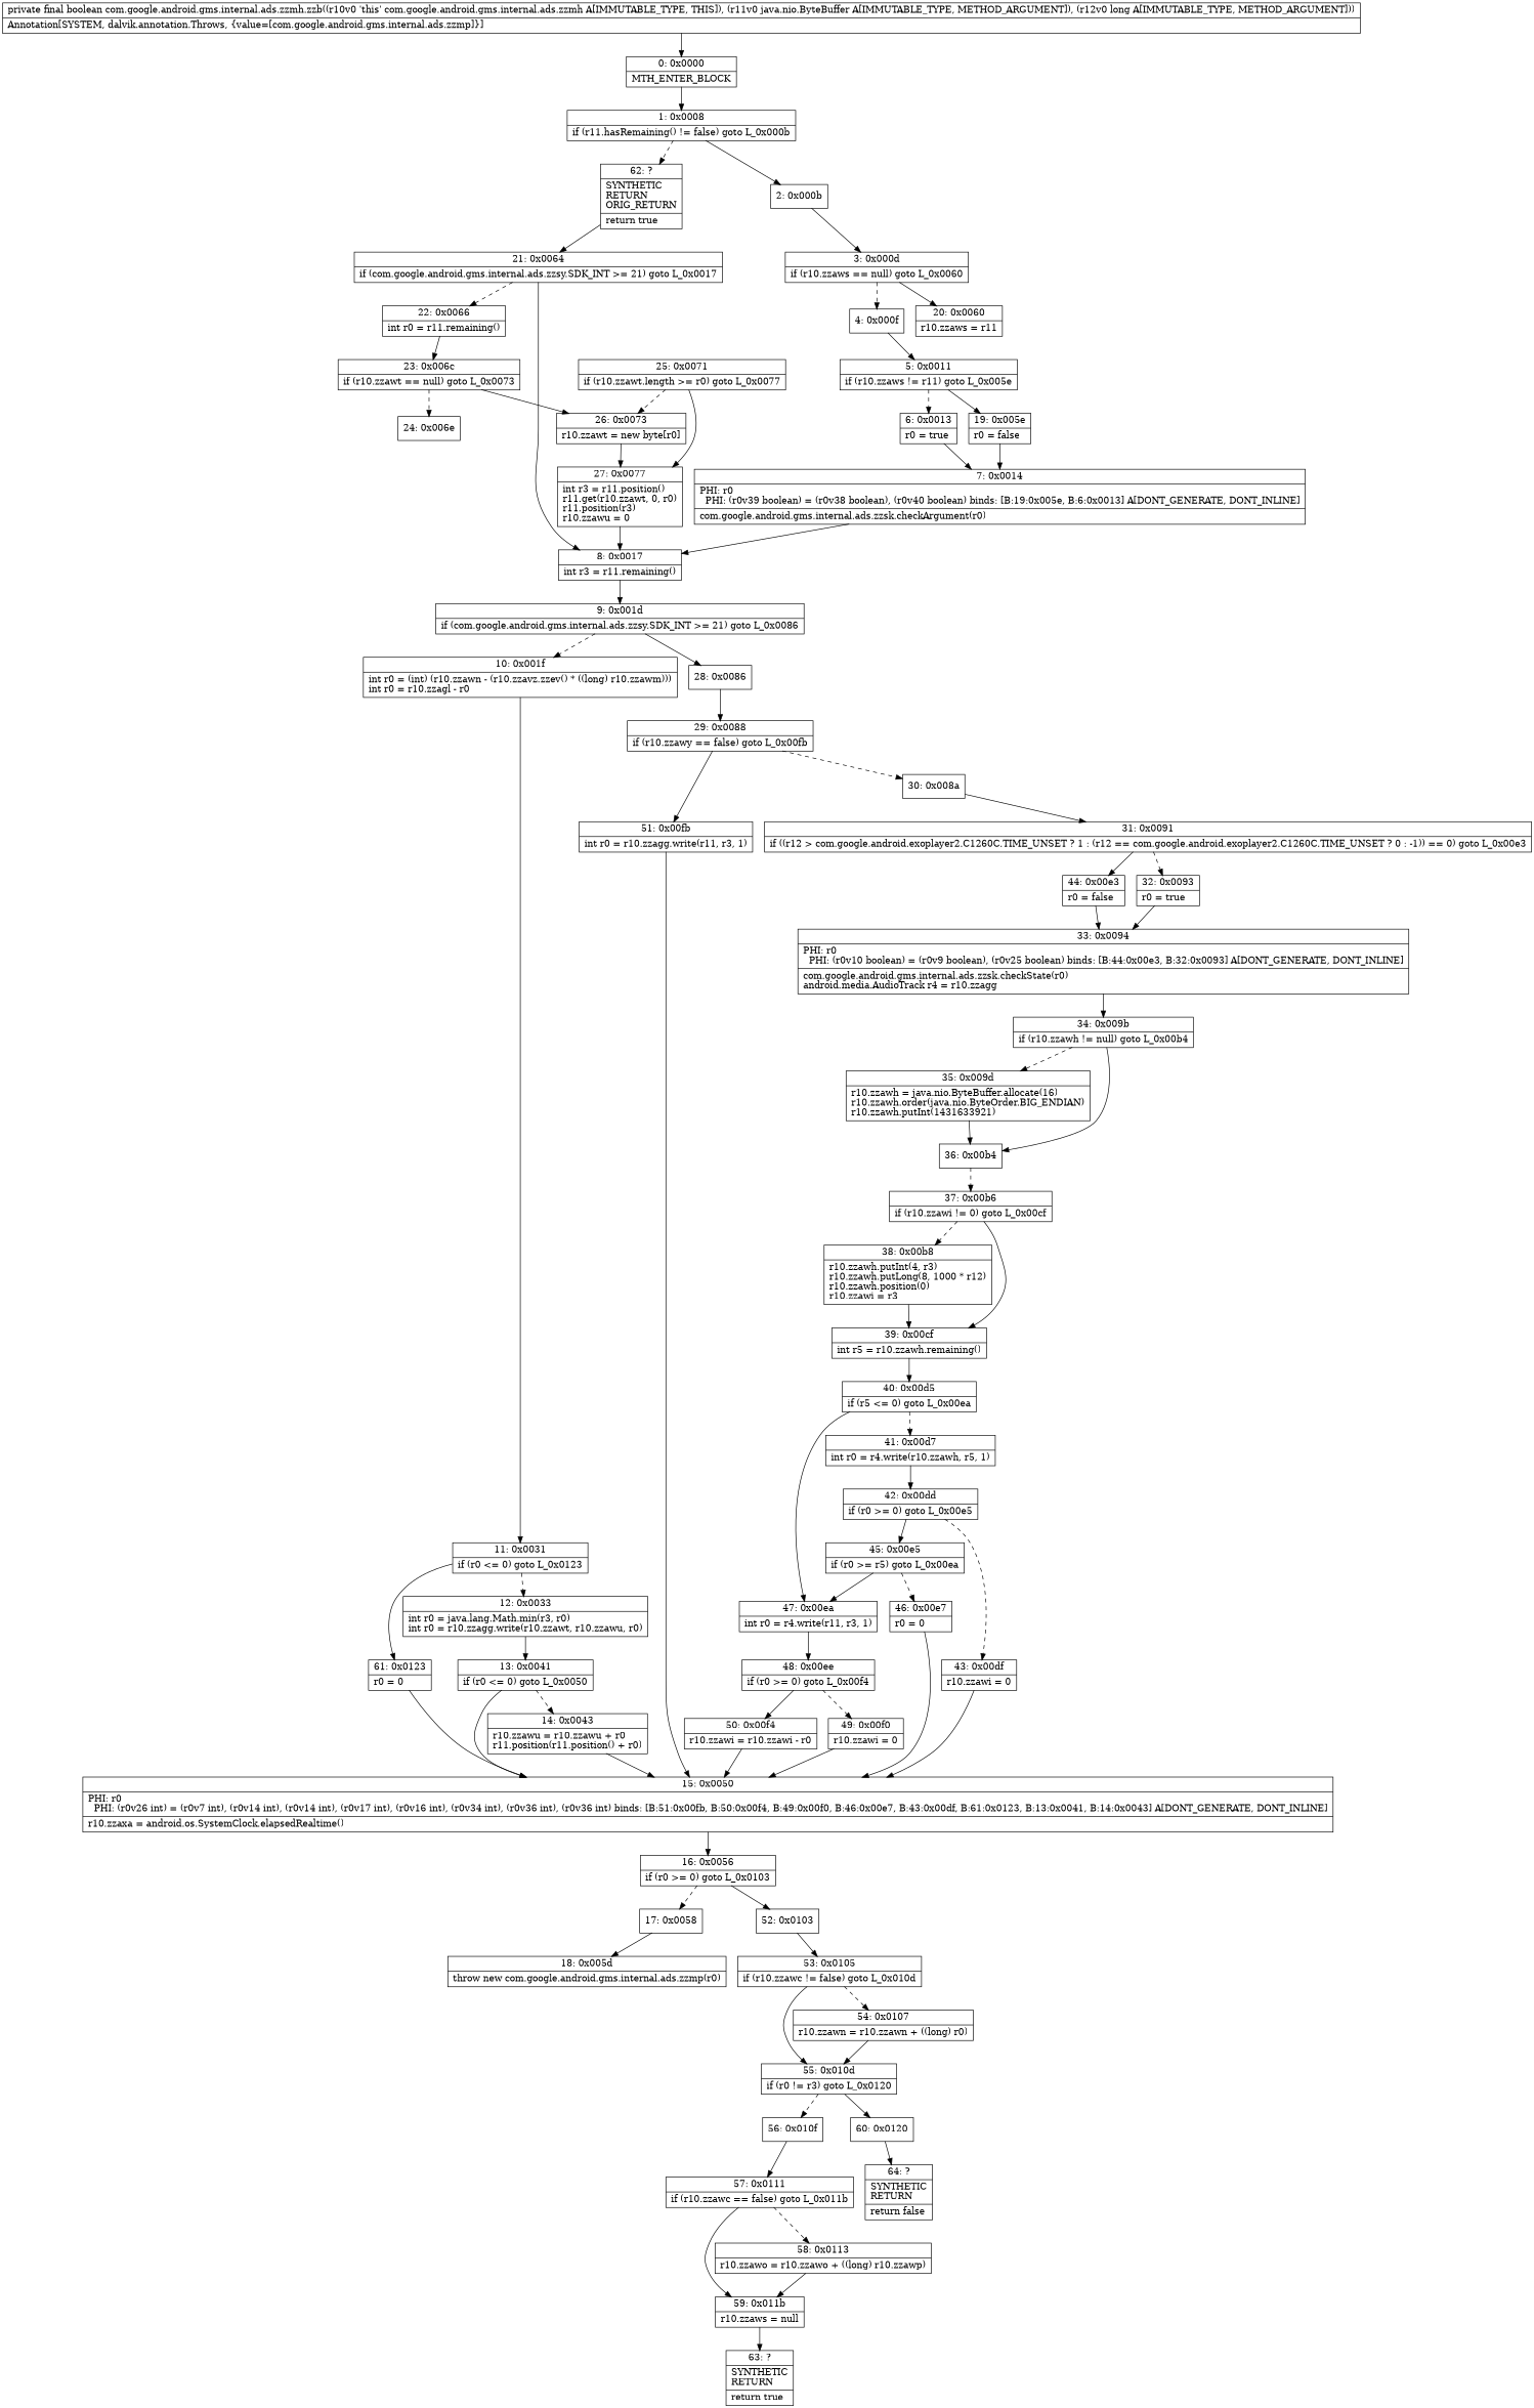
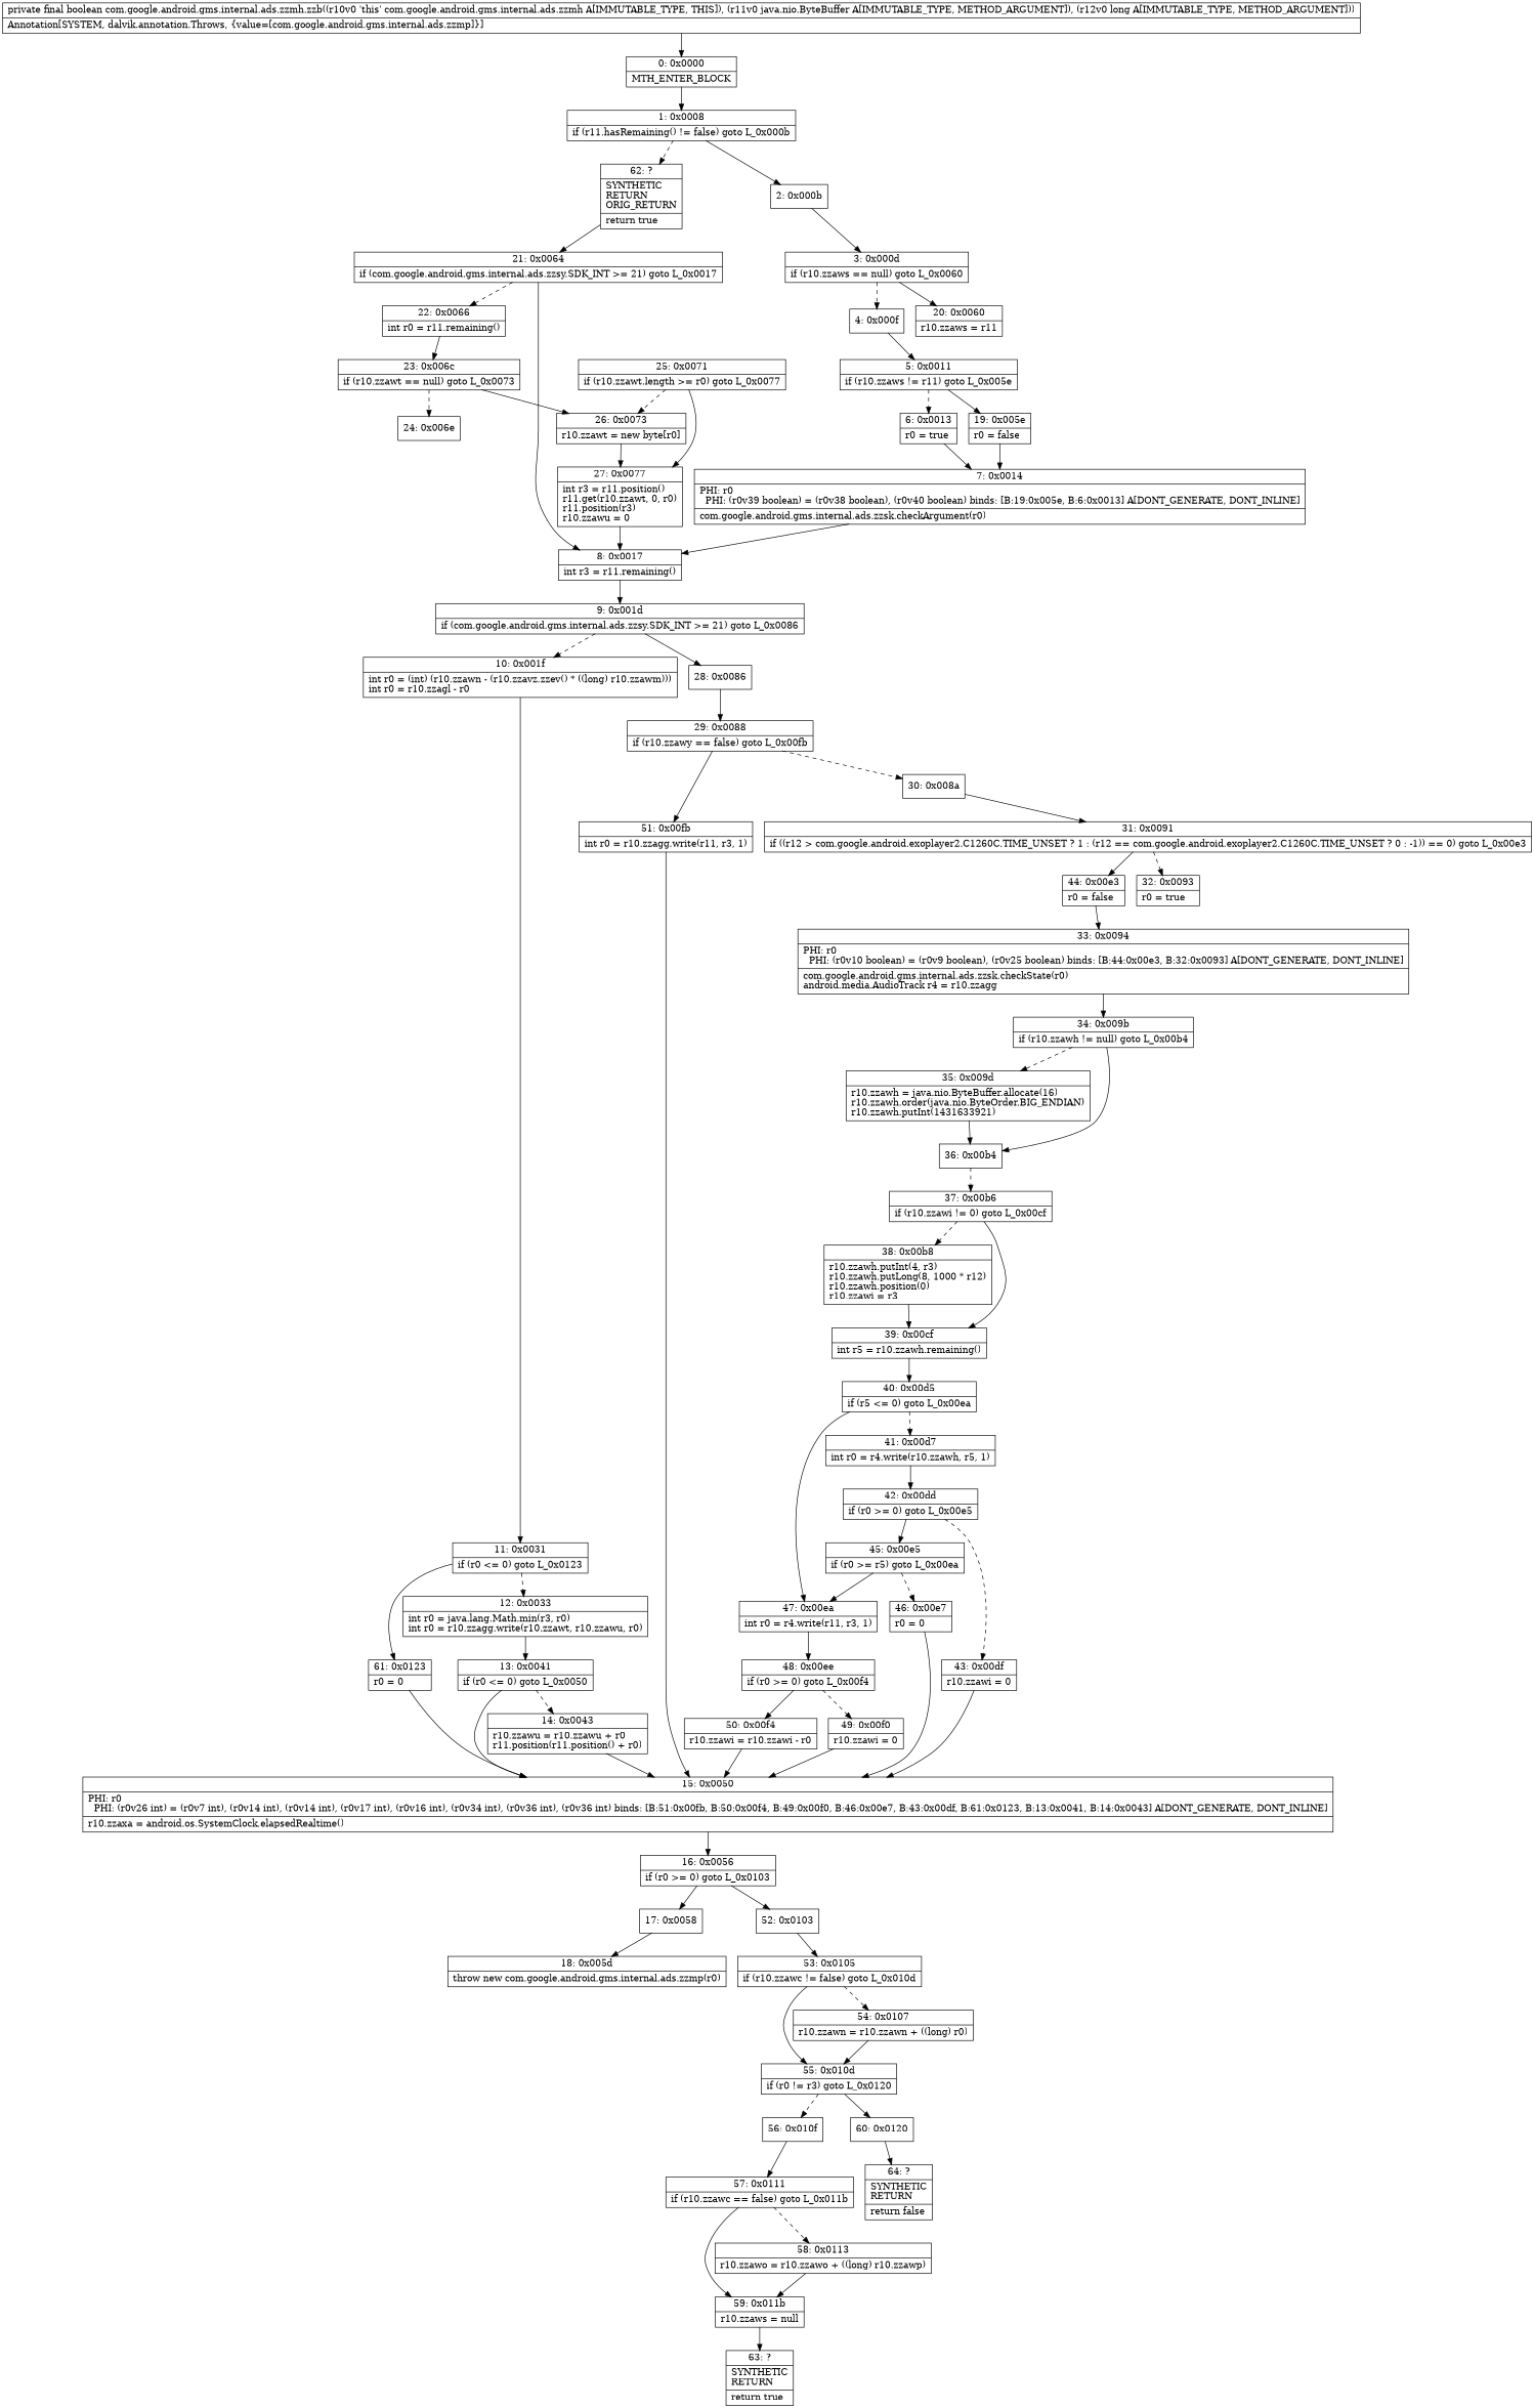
  digraph {
    node [shape=record]
    n1 [label="{0\:\ 0x0000|MTH_ENTER_BLOCK\l}"]
    n2 [label="{1\:\ 0x0008|if (r11.hasRemaining() != false) goto L_0x000b\l}"]
    n3 [label="{2\:\ 0x000b}"]
    n4 [label="{62\:\ ?|SYNTHETIC\lRETURN\lORIG_RETURN\l|return true\l}"]
    n5 [label="{3\:\ 0x000d|if (r10.zzaws == null) goto L_0x0060\l}"]
    n6 [label="{21\:\ 0x0064|if (com.google.android.gms.internal.ads.zzsy.SDK_INT \>= 21) goto L_0x0017\l}"]
    n7 [label="{4\:\ 0x000f}"]
    n8 [label="{20\:\ 0x0060|r10.zzaws = r11\l}"]
    n9 [label="{5\:\ 0x0011|if (r10.zzaws != r11) goto L_0x005e\l}"]
    n10 [label="{6\:\ 0x0013|r0 = true\l}"]
    n11 [label="{19\:\ 0x005e|r0 = false\l}"]
    n12 [label="{7\:\ 0x0014|PHI: r0 \l  PHI: (r0v39 boolean) = (r0v38 boolean), (r0v40 boolean) binds: [B:19:0x005e, B:6:0x0013] A[DONT_GENERATE, DONT_INLINE]\l|com.google.android.gms.internal.ads.zzsk.checkArgument(r0)\l}"]
    n13 [label="{8\:\ 0x0017|int r3 = r11.remaining()\l}"]
    n14 [label="{9\:\ 0x001d|if (com.google.android.gms.internal.ads.zzsy.SDK_INT \>= 21) goto L_0x0086\l}"]
    n15 [label="{10\:\ 0x001f|int r0 = (int) (r10.zzawn \- (r10.zzavz.zzev() * ((long) r10.zzawm)))\lint r0 = r10.zzagl \- r0\l}"]
    n16 [label="{28\:\ 0x0086}"]
    n17 [label="{11\:\ 0x0031|if (r0 \<= 0) goto L_0x0123\l}"]
    n18 [label="{29\:\ 0x0088|if (r10.zzawy == false) goto L_0x00fb\l}"]
    n19 [label="{12\:\ 0x0033|int r0 = java.lang.Math.min(r3, r0)\lint r0 = r10.zzagg.write(r10.zzawt, r10.zzawu, r0)\l}"]
    n20 [label="{61\:\ 0x0123|r0 = 0\l}"]
    n21 [label="{13\:\ 0x0041|if (r0 \<= 0) goto L_0x0050\l}"]
    n22 [label="{15\:\ 0x0050|PHI: r0 \l  PHI: (r0v26 int) = (r0v7 int), (r0v14 int), (r0v14 int), (r0v17 int), (r0v16 int), (r0v34 int), (r0v36 int), (r0v36 int) binds: [B:51:0x00fb, B:50:0x00f4, B:49:0x00f0, B:46:0x00e7, B:43:0x00df, B:61:0x0123, B:13:0x0041, B:14:0x0043] A[DONT_GENERATE, DONT_INLINE]\l|r10.zzaxa = android.os.SystemClock.elapsedRealtime()\l}"]
    n23 [label="{14\:\ 0x0043|r10.zzawu = r10.zzawu + r0\lr11.position(r11.position() + r0)\l}"]
    n24 [label="{16\:\ 0x0056|if (r0 \>= 0) goto L_0x0103\l}"]
    n25 [label="{17\:\ 0x0058}"]
    n26 [label="{52\:\ 0x0103}"]
    n27 [label="{18\:\ 0x005d|throw new com.google.android.gms.internal.ads.zzmp(r0)\l}"]
    n28 [label="{53\:\ 0x0105|if (r10.zzawc != false) goto L_0x010d\l}"]
    n29 [label="{22\:\ 0x0066|int r0 = r11.remaining()\l}"]
    n30 [label="{23\:\ 0x006c|if (r10.zzawt == null) goto L_0x0073\l}"]
    n31 [label="{24\:\ 0x006e}"]
    n32 [label="{26\:\ 0x0073|r10.zzawt = new byte[r0]\l}"]
    n33 [label="{27\:\ 0x0077|int r3 = r11.position()\lr11.get(r10.zzawt, 0, r0)\lr11.position(r3)\lr10.zzawu = 0\l}"]
    n34 [label="{25\:\ 0x0071|if (r10.zzawt.length \>= r0) goto L_0x0077\l}"]
    n35 [label="{30\:\ 0x008a}"]
    n36 [label="{51\:\ 0x00fb|int r0 = r10.zzagg.write(r11, r3, 1)\l}"]
    n37 [label="{31\:\ 0x0091|if ((r12 \> com.google.android.exoplayer2.C1260C.TIME_UNSET ? 1 : (r12 == com.google.android.exoplayer2.C1260C.TIME_UNSET ? 0 : \-1)) == 0) goto L_0x00e3\l}"]
    n38 [label="{32\:\ 0x0093|r0 = true\l}"]
    n39 [label="{44\:\ 0x00e3|r0 = false\l}"]
    n40 [label="{33\:\ 0x0094|PHI: r0 \l  PHI: (r0v10 boolean) = (r0v9 boolean), (r0v25 boolean) binds: [B:44:0x00e3, B:32:0x0093] A[DONT_GENERATE, DONT_INLINE]\l|com.google.android.gms.internal.ads.zzsk.checkState(r0)\landroid.media.AudioTrack r4 = r10.zzagg\l}"]
    n41 [label="{34\:\ 0x009b|if (r10.zzawh != null) goto L_0x00b4\l}"]
    n42 [label="{35\:\ 0x009d|r10.zzawh = java.nio.ByteBuffer.allocate(16)\lr10.zzawh.order(java.nio.ByteOrder.BIG_ENDIAN)\lr10.zzawh.putInt(1431633921)\l}"]
    n43 [label="{36\:\ 0x00b4}"]
    n44 [label="{37\:\ 0x00b6|if (r10.zzawi != 0) goto L_0x00cf\l}"]
    n45 [label="{38\:\ 0x00b8|r10.zzawh.putInt(4, r3)\lr10.zzawh.putLong(8, 1000 * r12)\lr10.zzawh.position(0)\lr10.zzawi = r3\l}"]
    n46 [label="{39\:\ 0x00cf|int r5 = r10.zzawh.remaining()\l}"]
    n47 [label="{40\:\ 0x00d5|if (r5 \<= 0) goto L_0x00ea\l}"]
    n48 [label="{41\:\ 0x00d7|int r0 = r4.write(r10.zzawh, r5, 1)\l}"]
    n49 [label="{47\:\ 0x00ea|int r0 = r4.write(r11, r3, 1)\l}"]
    n50 [label="{42\:\ 0x00dd|if (r0 \>= 0) goto L_0x00e5\l}"]
    n51 [label="{48\:\ 0x00ee|if (r0 \>= 0) goto L_0x00f4\l}"]
    n52 [label="{43\:\ 0x00df|r10.zzawi = 0\l}"]
    n53 [label="{45\:\ 0x00e5|if (r0 \>= r5) goto L_0x00ea\l}"]
    n54 [label="{46\:\ 0x00e7|r0 = 0\l}"]
    n55 [label="{49\:\ 0x00f0|r10.zzawi = 0\l}"]
    n56 [label="{50\:\ 0x00f4|r10.zzawi = r10.zzawi \- r0\l}"]
    n57 [label="{54\:\ 0x0107|r10.zzawn = r10.zzawn + ((long) r0)\l}"]
    n58 [label="{55\:\ 0x010d|if (r0 != r3) goto L_0x0120\l}"]
    n59 [label="{56\:\ 0x010f}"]
    n60 [label="{60\:\ 0x0120}"]
    n61 [label="{57\:\ 0x0111|if (r10.zzawc == false) goto L_0x011b\l}"]
    n62 [label="{64\:\ ?|SYNTHETIC\lRETURN\l|return false\l}"]
    n63 [label="{58\:\ 0x0113|r10.zzawo = r10.zzawo + ((long) r10.zzawp)\l}"]
    n64 [label="{59\:\ 0x011b|r10.zzaws = null\l}"]
    n65 [label="{63\:\ ?|SYNTHETIC\lRETURN\l|return true\l}"]
    n66 [label="{private final boolean com.google.android.gms.internal.ads.zzmh.zzb((r10v0 'this' com.google.android.gms.internal.ads.zzmh A[IMMUTABLE_TYPE, THIS]), (r11v0 java.nio.ByteBuffer A[IMMUTABLE_TYPE, METHOD_ARGUMENT]), (r12v0 long A[IMMUTABLE_TYPE, METHOD_ARGUMENT]))  | Annotation[SYSTEM, dalvik.annotation.Throws, \{value=[com.google.android.gms.internal.ads.zzmp]\}]\l}"]
    n1 -> n2
    n2 -> n3
    n2 -> n4 [style=dashed]
    n3 -> n5
    n4 -> n6
    n5 -> n7 [style=dashed]
    n5 -> n8
    n6 -> n13
    n6 -> n29 [style=dashed]
    n7 -> n9
    n9 -> n10 [style=dashed]
    n9 -> n11
    n10 -> n12
    n11 -> n12
    n12 -> n13
    n13 -> n14
    n14 -> n15 [style=dashed]
    n14 -> n16
    n15 -> n17
    n16 -> n18
    n17 -> n19 [style=dashed]
    n17 -> n20
    n18 -> n35 [style=dashed]
    n18 -> n36
    n19 -> n21
    n20 -> n22
    n21 -> n22
    n21 -> n23 [style=dashed]
    n22 -> n24
    n23 -> n22
-   n24 -> n25 [style=dashed]
+   n24 -> n25 [style=solid]
    n24 -> n26
    n25 -> n27
    n26 -> n28
    n28 -> n57 [style=dashed]
    n28 -> n58
    n29 -> n30
    n30 -> n31 [style=dashed]
    n30 -> n32
    n32 -> n33
    n33 -> n13
    n34 -> n32 [style=dashed]
    n34 -> n33
    n35 -> n37
    n36 -> n22
    n37 -> n38 [style=dashed]
    n37 -> n39
-   n38 -> n40
    n39 -> n40
    n40 -> n41
    n41 -> n42 [style=dashed]
    n41 -> n43
    n42 -> n43
    n43 -> n44 [style=dashed]
    n44 -> n45 [style=dashed]
    n44 -> n46
    n45 -> n46
    n46 -> n47
    n47 -> n48 [style=dashed]
    n47 -> n49
    n48 -> n50
    n49 -> n51
    n50 -> n52 [style=dashed]
    n50 -> n53
    n51 -> n55 [style=dashed]
    n51 -> n56
    n52 -> n22
    n53 -> n49
    n53 -> n54 [style=dashed]
    n54 -> n22
    n55 -> n22
    n56 -> n22
    n57 -> n58
    n58 -> n59 [style=dashed]
    n58 -> n60
    n59 -> n61
    n60 -> n62
    n61 -> n63 [style=dashed]
    n61 -> n64
    n63 -> n64
    n64 -> n65
    n66 -> n1
  }
